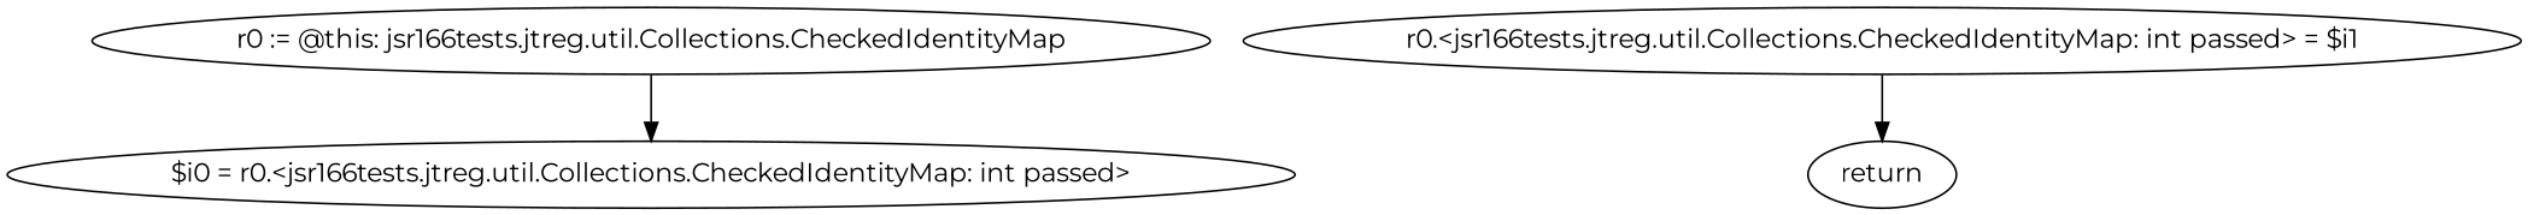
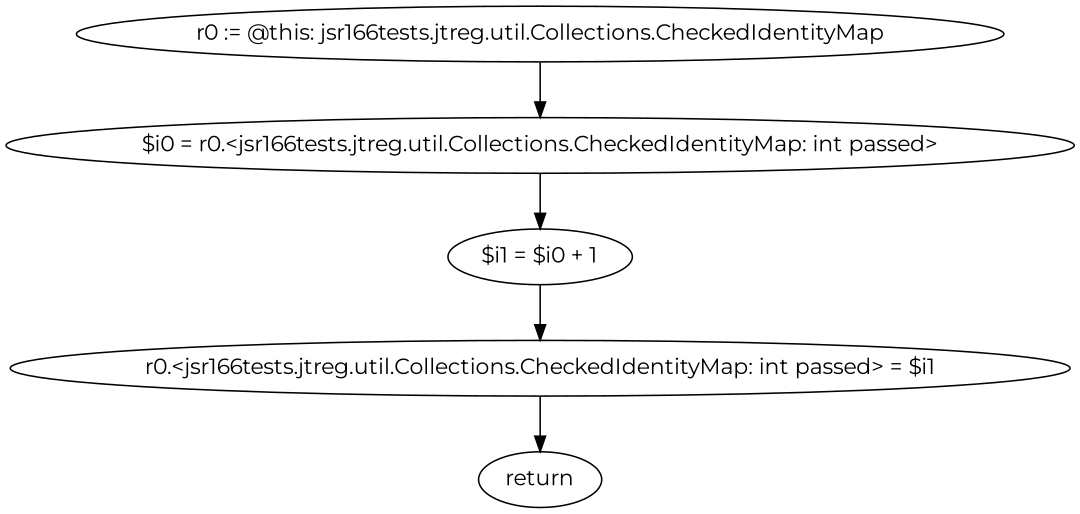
  digraph {
    fontname=Montserrat
    node [fontname=Montserrat]
    edge [fontname=Montserrat]
    "r0 := @this: jsr166tests.jtreg.util.Collections.CheckedIdentityMap"
    "$i0 = r0.<jsr166tests.jtreg.util.Collections.CheckedIdentityMap: int passed>"
+   "$i1 = $i0 + 1"
    "r0.<jsr166tests.jtreg.util.Collections.CheckedIdentityMap: int passed> = $i1"
    return
    "r0 := @this: jsr166tests.jtreg.util.Collections.CheckedIdentityMap" -> "$i0 = r0.<jsr166tests.jtreg.util.Collections.CheckedIdentityMap: int passed>"
+   "$i0 = r0.<jsr166tests.jtreg.util.Collections.CheckedIdentityMap: int passed>" -> "$i1 = $i0 + 1"
+   "$i1 = $i0 + 1" -> "r0.<jsr166tests.jtreg.util.Collections.CheckedIdentityMap: int passed> = $i1"
    "r0.<jsr166tests.jtreg.util.Collections.CheckedIdentityMap: int passed> = $i1" -> return
  }
